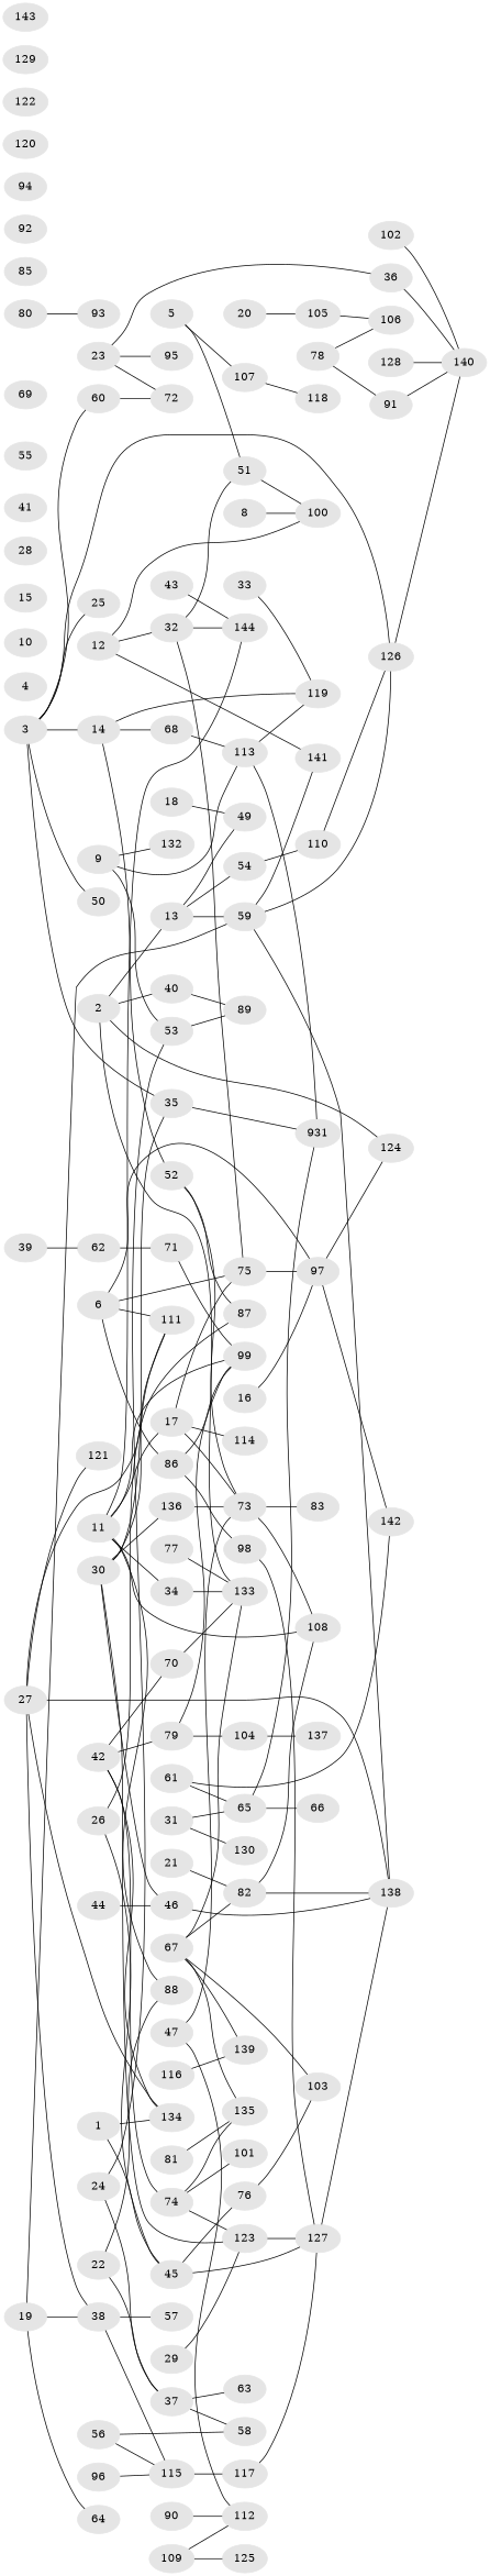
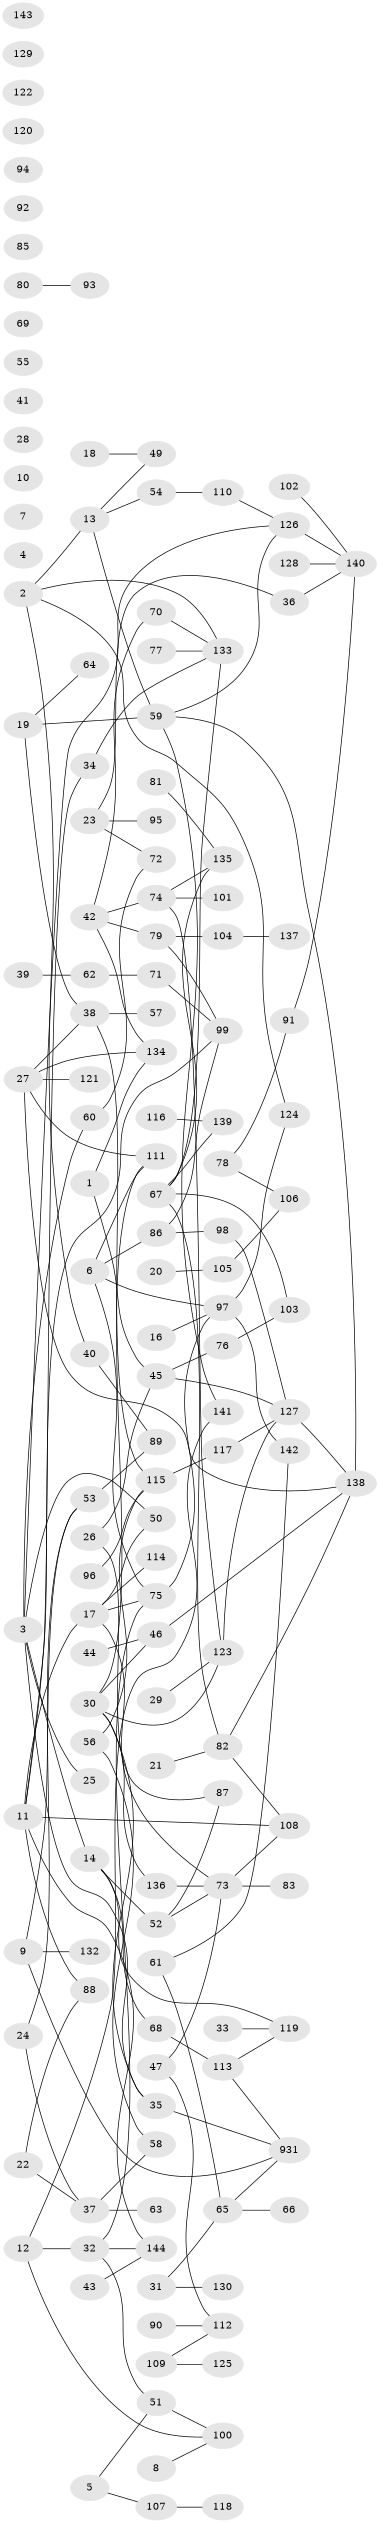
  graph {
    rankdir=LR
    node [color=gray90 style=filled]
    1
    45
    134
    76
    127
    2
    13
    40
    124
    133
    49
    54
    59
    89
    3
    14
    25
    35
    50
    60
    126
    52
    68
    119
    n25 [label=931]
    72
    140
    4
    5
    51
    107
    100
    118
    6
    75
    86
    97
    111
    99
    98
    142
+   7
    8
    9
    53
    132
    10
    11
    17
    34
    88
    108
    144
    73
    114
    12
    32
    141
    110
    138
    87
    113
-   15
    16
    83
    18
    19
    38
    64
    57
    115
    20
    105
    106
    21
    82
    22
    37
    58
    63
    23
    36
    95
    24
    26
    27
    121
    28
    29
    123
    30
    46
    136
    31
    65
    130
    66
    33
    117
    39
    62
    71
    41
    42
    70
    74
    79
    135
    101
    104
    43
    44
    103
    47
    112
    55
    56
    61
    67
    139
    69
    77
    78
    91
    137
    80
    93
    81
    85
    90
    92
    94
    96
    102
    109
    125
    116
    120
    122
    128
    129
    143
    1 -- 45
    1 -- 134
    45 -- 76
    45 -- 127
    76 -- 103
    127 -- 138
    2 -- 13
    2 -- 40
    2 -- 124
    2 -- 133
    13 -- 49
    13 -- 54
    13 -- 59
    40 -- 89
    54 -- 110
    59 -- 126
    59 -- 141
    59 -- 138
    3 -- 14
    3 -- 25
    3 -- 35
    3 -- 50
    3 -- 60
    3 -- 126
    14 -- 52
    14 -- 68
    14 -- 119
    35 -- n25
    60 -- 72
    126 -- 140
    52 -- 73
    52 -- 87
    68 -- 113
    5 -- 51
    5 -- 107
    51 -- 100
    107 -- 118
    6 -- 75
    6 -- 86
    6 -- 97
    6 -- 111
    75 -- 97
    86 -- 99
    86 -- 98
    97 -- 124
    97 -- 142
    98 -- 127
    8 -- 100
-   9 -- 113
+   9 -- n25
    9 -- 53
    9 -- 132
    53 -- 89
    11 -- 99
    11 -- 17
    11 -- 34
    11 -- 88
    11 -- 108
    11 -- 144
+   17 -- 50
    17 -- 75
    17 -- 73
    17 -- 114
    34 -- 133
    73 -- 108
    73 -- 83
    12 -- 100
    12 -- 32
    12 -- 141
    32 -- 51
    32 -- 75
    32 -- 144
    110 -- 126
    113 -- 119
    113 -- n25
    16 -- 97
    18 -- 49
    19 -- 59
    19 -- 38
    19 -- 64
    38 -- 57
    38 -- 115
    115 -- 117
    20 -- 105
    105 -- 106
    21 -- 82
    82 -- 108
    82 -- 138
    22 -- 88
    22 -- 37
    37 -- 58
    37 -- 63
    23 -- 72
    23 -- 36
    23 -- 95
    36 -- 140
    24 -- 53
    24 -- 37
    26 -- 45
    26 -- 87
    27 -- 134
    27 -- 111
    27 -- 138
    27 -- 38
    27 -- 121
    29 -- 123
    123 -- 127
    30 -- 35
    30 -- 111
    30 -- 123
    30 -- 46
    30 -- 136
    46 -- 138
    136 -- 73
    31 -- 65
    31 -- 130
    65 -- n25
    65 -- 66
    33 -- 119
    117 -- 127
    39 -- 62
    62 -- 71
    71 -- 99
    42 -- 134
    42 -- 70
    42 -- 74
    42 -- 79
    70 -- 133
    74 -- 123
    74 -- 135
    74 -- 101
    79 -- 99
    79 -- 104
    104 -- 137
    43 -- 144
    44 -- 46
    47 -- 73
    47 -- 112
    56 -- 115
    56 -- 58
    61 -- 142
    61 -- 65
    67 -- 133
    67 -- 82
    67 -- 135
    67 -- 103
    67 -- 139
    77 -- 133
    78 -- 106
    78 -- 91
    91 -- 140
    80 -- 93
    81 -- 135
    90 -- 112
    96 -- 115
    102 -- 140
    109 -- 112
    109 -- 125
    116 -- 139
    128 -- 140
  }
